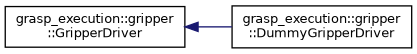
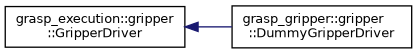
  digraph {
    rankdir=LR
    node [color=black fillcolor=white fontname=Helvetica fontsize=10 shape=record style=filled]
    n1 [height=0.2 label="grasp_execution::gripper\l::GripperDriver" width=0.4]
-   n2 [height=0.2 label="grasp_execution::gripper\l::DummyGripperDriver" width=0.4]
+   n2 [height=0.2 label="grasp_gripper::gripper\l::DummyGripperDriver" width=0.4]
    n1 -> n2 [color=midnightblue dir=back fontname=Helvetica fontsize=10 labelfontname=Helvetica labelfontsize=10 style=solid]
  }
